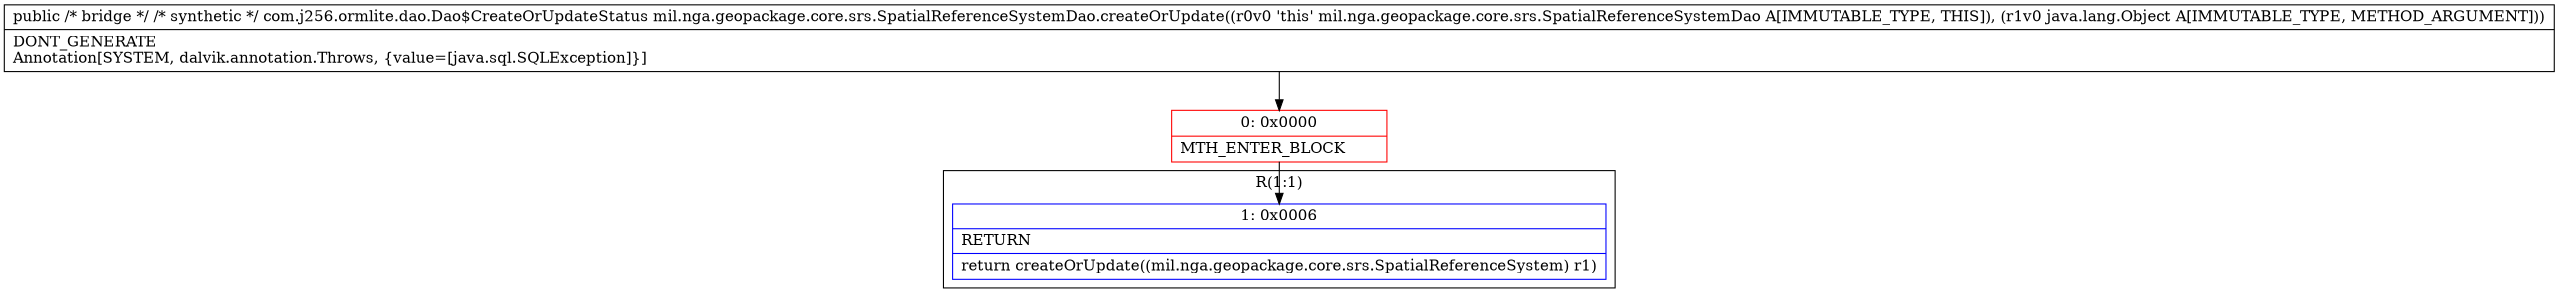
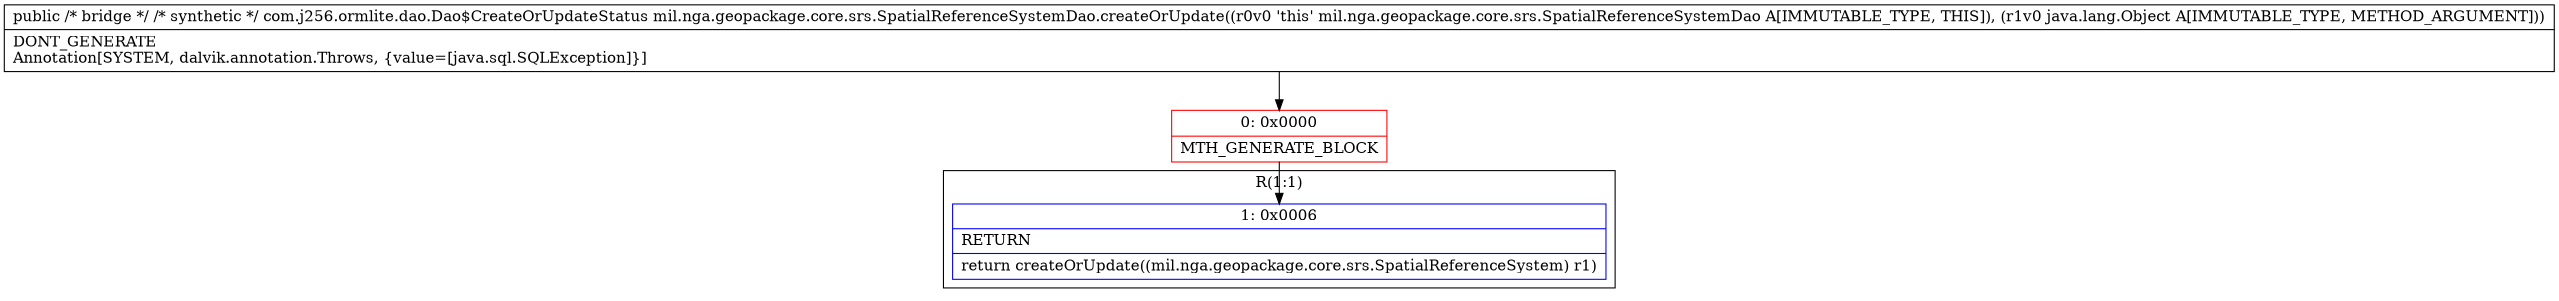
  digraph {
    node [shape=record]
    n1 [color=blue label="{1\:\ 0x0006|RETURN\l|return createOrUpdate((mil.nga.geopackage.core.srs.SpatialReferenceSystem) r1)\l}"]
-   n2 [color=red label="{0\:\ 0x0000|MTH_ENTER_BLOCK\l}"]
+   n2 [color=red label="{0\:\ 0x0000|MTH_GENERATE_BLOCK\l}"]
    n3 [label="{public \/* bridge *\/ \/* synthetic *\/ com.j256.ormlite.dao.Dao$CreateOrUpdateStatus mil.nga.geopackage.core.srs.SpatialReferenceSystemDao.createOrUpdate((r0v0 'this' mil.nga.geopackage.core.srs.SpatialReferenceSystemDao A[IMMUTABLE_TYPE, THIS]), (r1v0 java.lang.Object A[IMMUTABLE_TYPE, METHOD_ARGUMENT]))  | DONT_GENERATE\lAnnotation[SYSTEM, dalvik.annotation.Throws, \{value=[java.sql.SQLException]\}]\l}"]
    subgraph cluster_1 {
      label="R(1:1)"
      n1
    }
    n2 -> n1
    n3 -> n2
  }
